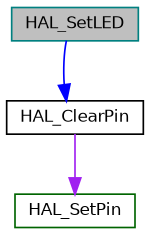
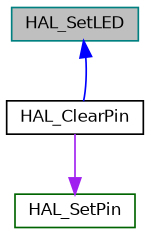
  digraph {
    rankdir=TB
    node [fillcolor=white fontname=Helvetica fontsize=10 shape=record style=filled]
    edge [fontname=Helvetica fontsize=10 labelfontname=Helvetica labelfontsize=10 style=solid]
    n1 [color=teal fillcolor=grey75 fontcolor=black height=0.2 label=HAL_SetLED width=0.4]
    n2 [color=black height=0.2 label=HAL_ClearPin width=0.4]
    n3 [color=darkgreen height=0.2 label=HAL_SetPin width=0.4]
-   n1 -> n2 [color=blue]
+   n2 -> n1 [color=blue]
    n2 -> n3 [color=purple]
  }
